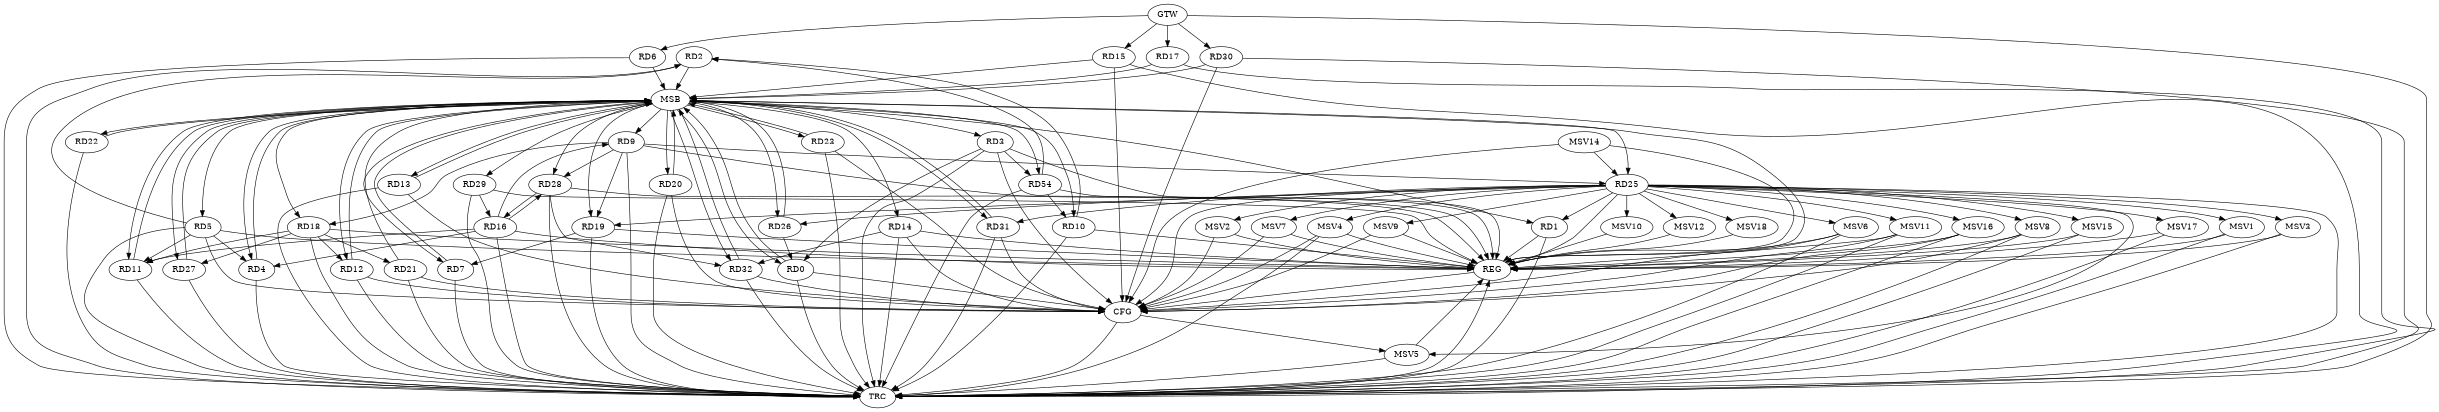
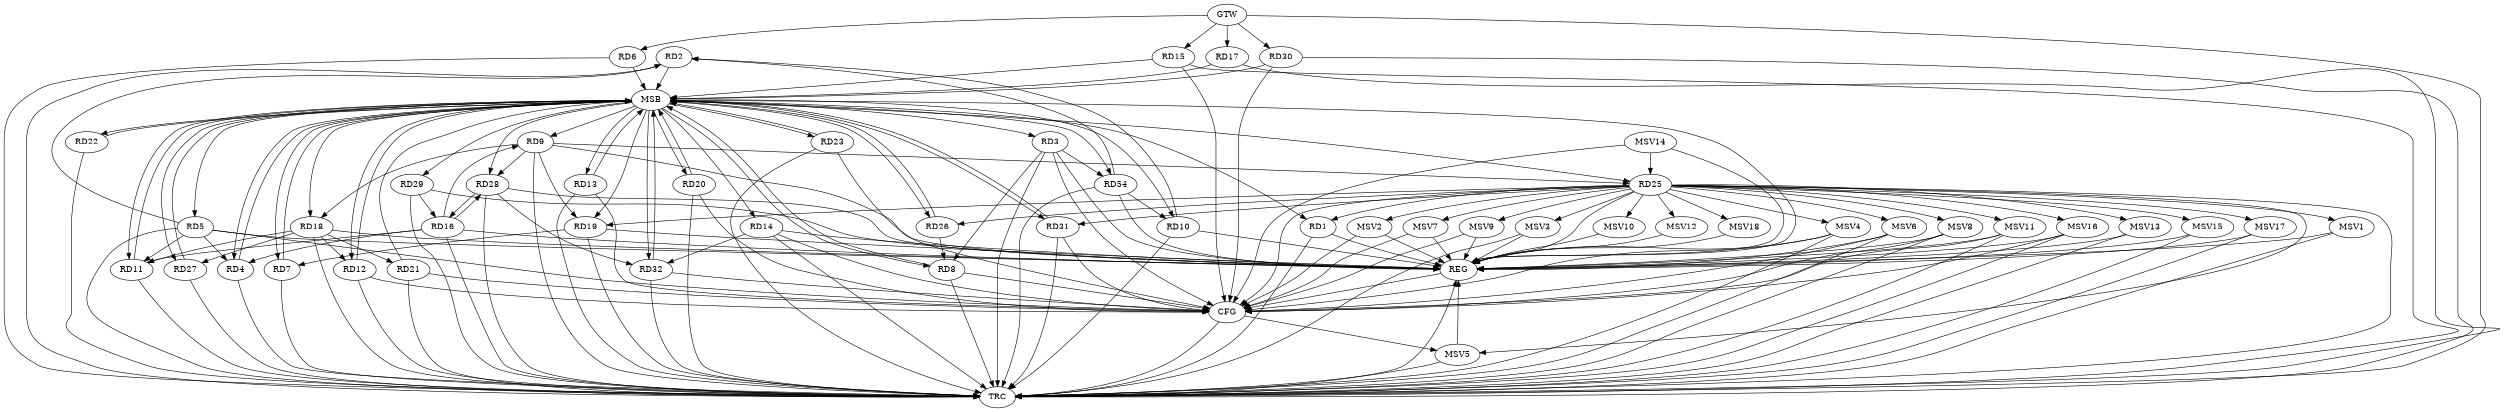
  strict digraph {
    n1 [label=RD1]
    n2 [label=REG]
    n3 [label=TRC]
    n4 [label=CFG]
    n5 [label=RD2]
    n6 [label=MSB]
    n7 [label=RD3]
-   n8 [label=RD0]
+   n8 [label=RD8]
    n9 [label=RD54]
    n10 [label=RD4]
    n11 [label=RD5]
    n12 [label=RD11]
    n13 [label=RD7]
    n14 [label=RD9]
    n15 [label=RD18]
    n16 [label=RD19]
    n17 [label=RD25]
    n18 [label=RD28]
    n19 [label=RD10]
    n20 [label=RD12]
    n21 [label=RD13]
    n22 [label=RD14]
    n23 [label=RD32]
    n24 [label=RD27]
    n25 [label=RD20]
    n26 [label=RD22]
    n27 [label=RD23]
    n28 [label=RD26]
    n29 [label=RD31]
    n30 [label=RD29]
    n31 [label=MSV5]
    n32 [label=RD6]
    n33 [label=RD21]
    n34 [label=MSV1]
    n35 [label=MSV2]
    n36 [label=MSV3]
    n37 [label=MSV4]
    n38 [label=MSV6]
    n39 [label=MSV7]
    n40 [label=MSV8]
    n41 [label=MSV9]
    n42 [label=MSV10]
    n43 [label=MSV11]
    n44 [label=MSV12]
+   n45 [label=MSV13]
    n46 [label=MSV15]
    n47 [label=MSV16]
    n48 [label=MSV17]
    n49 [label=MSV18]
    n50 [label=RD16]
    n51 [label=RD15]
    n52 [label=RD17]
    n53 [label=MSV14]
    n54 [label=RD30]
    n55 [label=GTW]
    n1 -> n2
    n1 -> n3
    n2 -> n4
    n3 -> n2
    n4 -> n3
    n4 -> n31
    n5 -> n3
    n5 -> n6
    n6 -> n1
    n6 -> n2
    n6 -> n7
    n6 -> n8
    n6 -> n9
    n6 -> n10
    n6 -> n11
    n6 -> n12
    n6 -> n13
    n6 -> n14
    n6 -> n15
    n6 -> n16
    n6 -> n17
    n6 -> n18
    n6 -> n19
    n6 -> n20
    n6 -> n21
    n6 -> n22
    n6 -> n23
    n6 -> n24
    n6 -> n25
    n6 -> n26
    n6 -> n27
    n6 -> n28
    n6 -> n29
    n6 -> n30
    n7 -> n2
    n7 -> n3
    n7 -> n4
    n7 -> n8
    n7 -> n9
    n8 -> n3
    n8 -> n4
    n8 -> n6
    n9 -> n2
    n9 -> n3
    n9 -> n5
    n9 -> n19
    n10 -> n3
    n10 -> n6
    n11 -> n2
    n11 -> n3
    n11 -> n4
    n11 -> n5
    n11 -> n10
    n11 -> n12
    n12 -> n3
    n12 -> n6
    n13 -> n3
    n13 -> n6
    n14 -> n2
    n14 -> n3
    n14 -> n15
    n14 -> n16
    n14 -> n17
    n14 -> n18
    n15 -> n2
    n15 -> n3
    n15 -> n12
    n15 -> n20
    n15 -> n24
    n15 -> n33
    n16 -> n2
    n16 -> n3
    n16 -> n13
    n17 -> n1
    n17 -> n2
    n17 -> n3
    n17 -> n4
    n17 -> n16
    n17 -> n28
    n17 -> n29
    n17 -> n31
    n17 -> n34
    n17 -> n35
    n17 -> n36
    n17 -> n37
    n17 -> n38
    n17 -> n39
    n17 -> n40
    n17 -> n41
    n17 -> n42
    n17 -> n43
    n17 -> n44
+   n17 -> n45
    n17 -> n46
    n17 -> n47
    n17 -> n48
    n17 -> n49
    n18 -> n2
    n18 -> n3
    n18 -> n23
    n18 -> n50
    n19 -> n2
    n19 -> n3
    n19 -> n5
    n20 -> n3
    n20 -> n4
    n20 -> n6
    n21 -> n3
    n21 -> n4
    n21 -> n6
    n22 -> n2
    n22 -> n3
    n22 -> n4
    n22 -> n23
    n23 -> n3
    n23 -> n4
    n23 -> n6
    n24 -> n3
    n24 -> n6
    n25 -> n3
    n25 -> n4
    n25 -> n6
    n26 -> n3
    n26 -> n6
    n27 -> n3
    n27 -> n4
    n27 -> n6
    n28 -> n6
    n28 -> n8
    n29 -> n3
    n29 -> n4
    n29 -> n6
    n30 -> n2
    n30 -> n3
    n30 -> n50
    n31 -> n2
    n31 -> n3
    n32 -> n3
    n32 -> n6
    n33 -> n3
    n33 -> n4
    n33 -> n6
    n34 -> n2
    n34 -> n3
    n35 -> n2
    n35 -> n4
    n36 -> n2
    n36 -> n3
    n37 -> n2
    n37 -> n3
    n37 -> n4
    n38 -> n2
    n38 -> n3
    n38 -> n4
    n39 -> n2
    n39 -> n4
    n40 -> n2
    n40 -> n3
    n40 -> n4
    n41 -> n2
    n41 -> n4
    n42 -> n2
    n43 -> n2
    n43 -> n3
    n43 -> n4
    n44 -> n2
+   n45 -> n2
+   n45 -> n3
    n46 -> n2
    n46 -> n3
    n47 -> n2
    n47 -> n3
    n47 -> n4
    n48 -> n2
    n48 -> n3
    n49 -> n2
    n50 -> n2
    n50 -> n3
    n50 -> n10
    n50 -> n12
    n50 -> n14
    n50 -> n18
    n51 -> n3
    n51 -> n4
    n51 -> n6
    n52 -> n3
    n52 -> n6
    n53 -> n2
    n53 -> n4
    n53 -> n17
    n54 -> n3
    n54 -> n4
    n54 -> n6
    n55 -> n3
    n55 -> n32
    n55 -> n51
    n55 -> n52
    n55 -> n54
  }
